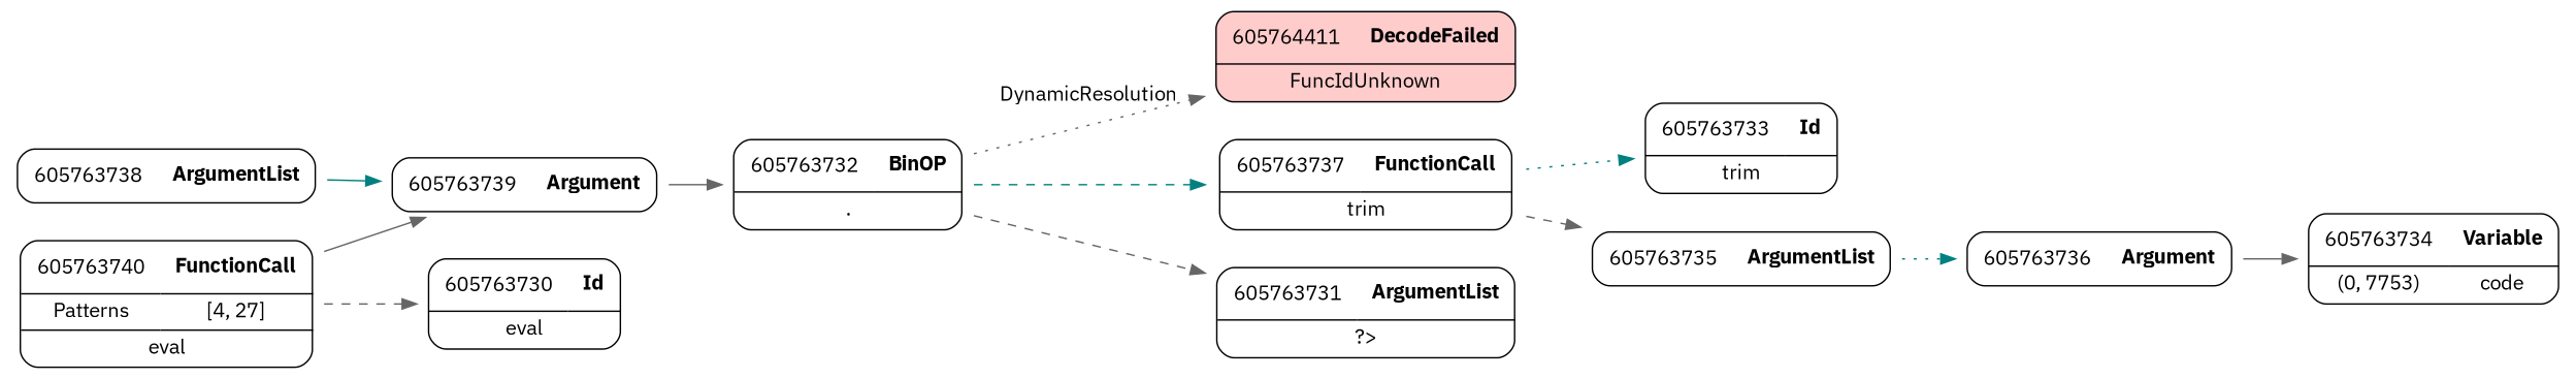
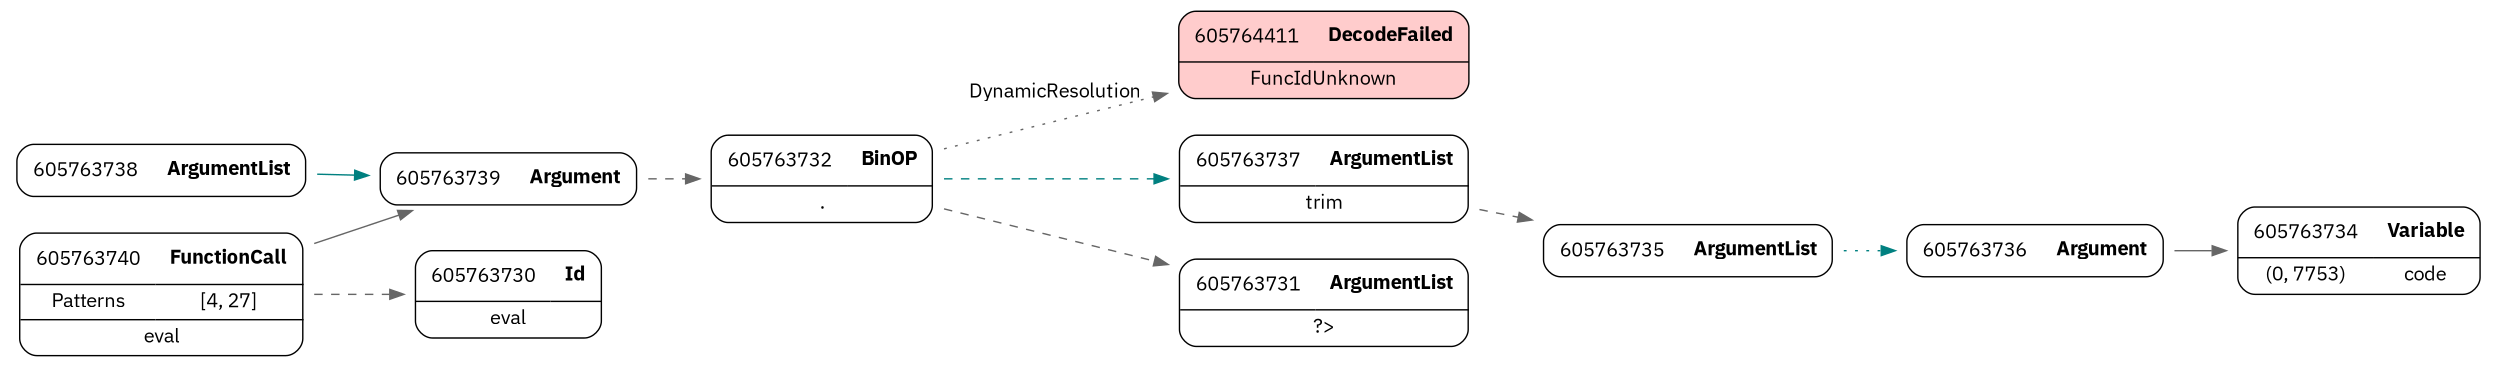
  digraph {
    fontname="IBM Plex Sans"
    rankdir=LR
    node [fontname="IBM Plex Sans" shape=none]
    edge [color=gray40 fontname="IBM Plex Sans" style=dashed weight=2]
    n1 [label=<<TABLE border='1' cellspacing='0' cellpadding='10' style='rounded' ><TR><TD border='0'>605763739</TD><TD border='0'><B>Argument</B></TD></TR></TABLE>>]
    n2 [label=<<TABLE border='1' cellspacing='0' cellpadding='10' style='rounded' ><TR><TD border='0'>605763732</TD><TD border='0'><B>BinOP</B></TD></TR><HR/><TR><TD border='0' cellpadding='5' colspan='2'>.</TD></TR></TABLE>>]
    n3 [label=<<TABLE border='1' cellspacing='0' cellpadding='10' style='rounded' bgcolor='#FFCCCC' ><TR><TD border='0'>605764411</TD><TD border='0'><B>DecodeFailed</B></TD></TR><HR/><TR><TD border='0' cellpadding='5' colspan='2'>FuncIdUnknown</TD></TR></TABLE>>]
-   n4 [label=<<TABLE border='1' cellspacing='0' cellpadding='10' style='rounded' ><TR><TD border='0'>605763737</TD><TD border='0'><B>FunctionCall</B></TD></TR><HR/><TR><TD border='0' cellpadding='5' colspan='2'>trim</TD></TR></TABLE>>]
+   n4 [label=<<TABLE border='1' cellspacing='0' cellpadding='10' style='rounded' ><TR><TD border='0'>605763737</TD><TD border='0'><B>ArgumentList</B></TD></TR><HR/><TR><TD border='0' cellpadding='5' colspan='2'>trim</TD></TR></TABLE>>]
    n5 [label=<<TABLE border='1' cellspacing='0' cellpadding='10' style='rounded' ><TR><TD border='0'>605763731</TD><TD border='0'><B>ArgumentList</B></TD></TR><HR/><TR><TD border='0' cellpadding='5' colspan='2'>?&gt;</TD></TR></TABLE>>]
-   n6 [label=<<TABLE border='1' cellspacing='0' cellpadding='10' style='rounded' ><TR><TD border='0'>605763733</TD><TD border='0'><B>Id</B></TD></TR><HR/><TR><TD border='0' cellpadding='5' colspan='2'>trim</TD></TR></TABLE>>]
    n7 [label=<<TABLE border='1' cellspacing='0' cellpadding='10' style='rounded' ><TR><TD border='0'>605763735</TD><TD border='0'><B>ArgumentList</B></TD></TR></TABLE>>]
    n8 [label=<<TABLE border='1' cellspacing='0' cellpadding='10' style='rounded' ><TR><TD border='0'>605763738</TD><TD border='0'><B>ArgumentList</B></TD></TR></TABLE>>]
    n9 [label=<<TABLE border='1' cellspacing='0' cellpadding='10' style='rounded' ><TR><TD border='0'>605763736</TD><TD border='0'><B>Argument</B></TD></TR></TABLE>>]
    n10 [label=<<TABLE border='1' cellspacing='0' cellpadding='10' style='rounded' ><TR><TD border='0'>605763734</TD><TD border='0'><B>Variable</B></TD></TR><HR/><TR><TD border='0' cellpadding='5'>(0, 7753)</TD><TD border='0' cellpadding='5'>code</TD></TR></TABLE>>]
    n11 [label=<<TABLE border='1' cellspacing='0' cellpadding='10' style='rounded' ><TR><TD border='0'>605763740</TD><TD border='0'><B>FunctionCall</B></TD></TR><HR/><TR><TD border='0' cellpadding='5'>Patterns</TD><TD border='0' cellpadding='5'>[4, 27]</TD></TR><HR/><TR><TD border='0' cellpadding='5' colspan='2'>eval</TD></TR></TABLE>>]
    n12 [label=<<TABLE border='1' cellspacing='0' cellpadding='10' style='rounded' ><TR><TD border='0'>605763730</TD><TD border='0'><B>Id</B></TD></TR><HR/><TR><TD border='0' cellpadding='5' colspan='2'>eval</TD></TR></TABLE>>]
-   n1 -> n2 [style=solid]
+   n1 -> n2
    n2 -> n3 [label=DynamicResolution style=dotted weight=""]
    n2 -> n4 [color=teal]
    n2 -> n5
-   n4 -> n6 [color=teal style=dotted]
    n4 -> n7
    n7 -> n9 [color=teal style=dotted]
    n8 -> n1 [color=teal style=solid]
    n9 -> n10 [style=solid]
    n11 -> n1 [style=solid]
    n11 -> n12
  }
